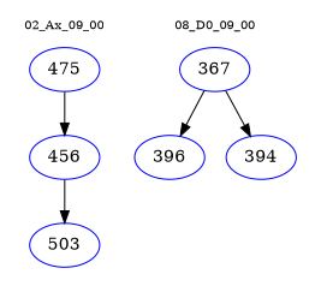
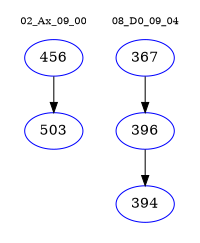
  digraph {
    node [color=blue]
    edge [color=black]
-   n1 [label=475]
    n2 [label=456]
    n3 [label=503]
    n4 [label=367]
    n5 [label=396]
    n6 [label=394]
    subgraph cluster_1 {
      color=white
      fontsize=10
      label="02_Ax_09_00"
-     n1
      n2
      n3
    }
    subgraph cluster_2 {
      color=white
      fontsize=10
-     label="08_D0_09_00"
+     label="08_D0_09_04"
      n4
      n5
      n6
    }
-   n1 -> n2
    n2 -> n3
    n4 -> n5
-   n4 -> n6
+   n5 -> n6
  }
